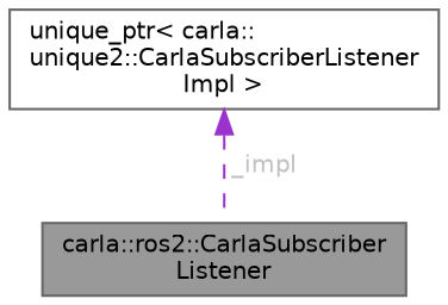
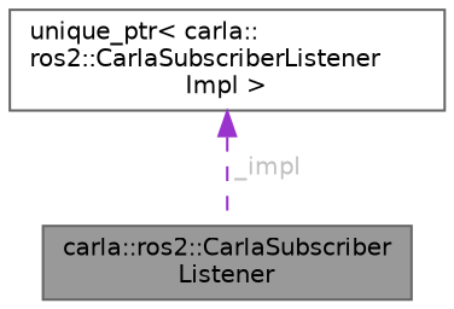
  digraph {
    node [color=gray40 fontname=Helvetica fontsize=10 shape=box style=filled]
    n1 [fillcolor=grey60 fontcolor=black height=0.2 label="carla::ros2::CarlaSubscriber\lListener" width=0.4]
-   n2 [fillcolor=white height=0.2 label="unique_ptr\< carla::\lunique2::CarlaSubscriberListener\lImpl \>" width=0.4]
+   n2 [fillcolor=white height=0.2 label="unique_ptr\< carla::\lros2::CarlaSubscriberListener\lImpl \>" width=0.4]
    n2 -> n1 [color=darkorchid3 dir=back fontcolor=grey fontname=Helvetica fontsize=10 label=" _impl" labelfontname=Helvetica labelfontsize=10 style=dashed]
  }
